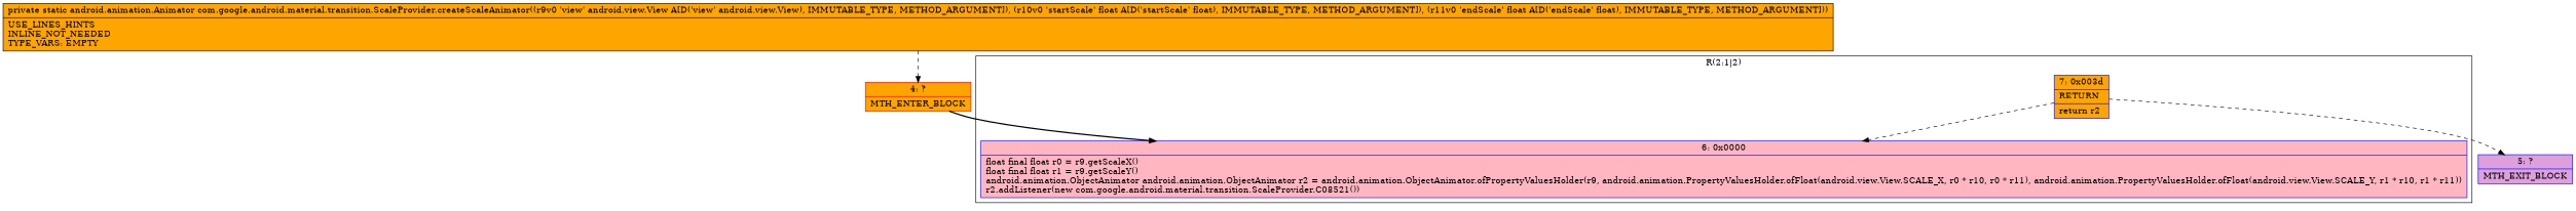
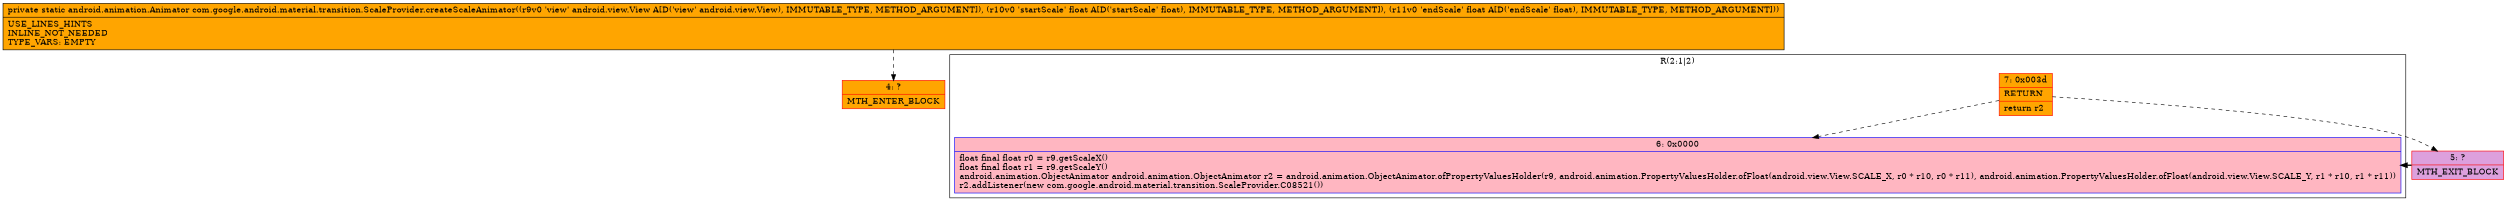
  digraph {
    node [color=blue fillcolor=orange shape=record style=filled]
    edge [style=dashed]
    n1 [fillcolor=lightpink label="{6\:\ 0x0000|float final float r0 = r9.getScaleX()\lfloat final float r1 = r9.getScaleY()\landroid.animation.ObjectAnimator android.animation.ObjectAnimator r2 = android.animation.ObjectAnimator.ofPropertyValuesHolder(r9, android.animation.PropertyValuesHolder.ofFloat(android.view.View.SCALE_X, r0 * r10, r0 * r11), android.animation.PropertyValuesHolder.ofFloat(android.view.View.SCALE_Y, r1 * r10, r1 * r11))\lr2.addListener(new com.google.android.material.transition.ScaleProvider.C08521())\l}"]
-   n2 [label="{7\:\ 0x003d|RETURN\l|return r2\l}"]
-   n3 [fillcolor=plum label="{5\:\ ?|MTH_EXIT_BLOCK\l}"]
+   n2 [color=red label="{7\:\ 0x003d|RETURN\l|return r2\l}"]
+   n3 [color=red fillcolor=plum label="{5\:\ ?|MTH_EXIT_BLOCK\l}"]
    n4 [color=red label="{4\:\ ?|MTH_ENTER_BLOCK\l}"]
    n5 [label="{private static android.animation.Animator com.google.android.material.transition.ScaleProvider.createScaleAnimator((r9v0 'view' android.view.View A[D('view' android.view.View), IMMUTABLE_TYPE, METHOD_ARGUMENT]), (r10v0 'startScale' float A[D('startScale' float), IMMUTABLE_TYPE, METHOD_ARGUMENT]), (r11v0 'endScale' float A[D('endScale' float), IMMUTABLE_TYPE, METHOD_ARGUMENT]))  | USE_LINES_HINTS\lINLINE_NOT_NEEDED\lTYPE_VARS: EMPTY\l}" color=""]
    subgraph cluster_1 {
      label="R(2:1|2)"
      n1
      n2
    }
    n2 -> n1
    n2 -> n3
-   n4 -> n1 [style=bold]
+   n3 -> n1 [style=bold]
    n5 -> n4
  }
